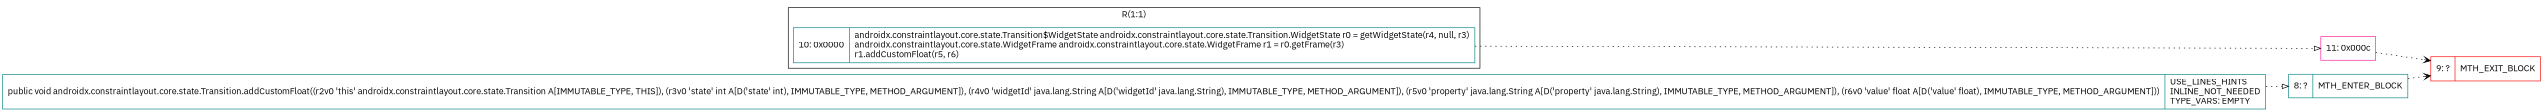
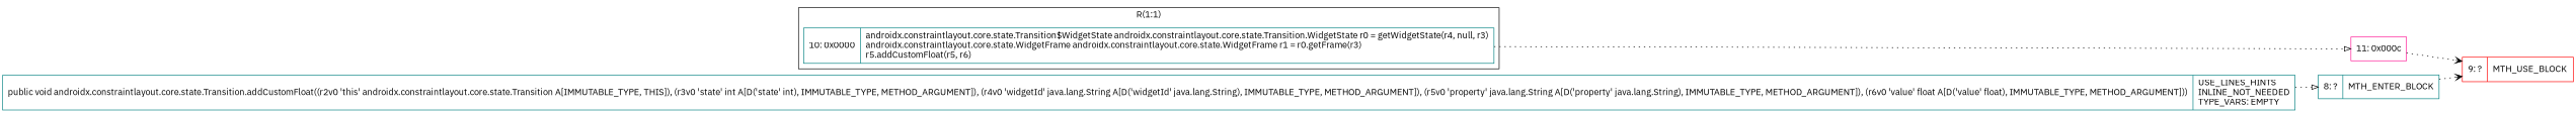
  digraph {
    fontname="IBM Plex Sans"
    rankdir=LR
    node [color=teal fontname="IBM Plex Sans" shape=record]
    edge [arrowhead=onormal fontname="IBM Plex Sans" style=dotted]
-   n1 [label="{10\:\ 0x0000|androidx.constraintlayout.core.state.Transition$WidgetState androidx.constraintlayout.core.state.Transition.WidgetState r0 = getWidgetState(r4, null, r3)\landroidx.constraintlayout.core.state.WidgetFrame androidx.constraintlayout.core.state.WidgetFrame r1 = r0.getFrame(r3)\lr1.addCustomFloat(r5, r6)\l}"]
+   n1 [label="{10\:\ 0x0000|androidx.constraintlayout.core.state.Transition$WidgetState androidx.constraintlayout.core.state.Transition.WidgetState r0 = getWidgetState(r4, null, r3)\landroidx.constraintlayout.core.state.WidgetFrame androidx.constraintlayout.core.state.WidgetFrame r1 = r0.getFrame(r3)\lr5.addCustomFloat(r5, r6)\l}"]
    n2 [color=deeppink label="{11\:\ 0x000c}"]
-   n3 [color=red label="{9\:\ ?|MTH_EXIT_BLOCK\l}"]
+   n3 [color=red label="{9\:\ ?|MTH_USE_BLOCK\l}"]
    n4 [label="{8\:\ ?|MTH_ENTER_BLOCK\l}"]
    n5 [label="{public void androidx.constraintlayout.core.state.Transition.addCustomFloat((r2v0 'this' androidx.constraintlayout.core.state.Transition A[IMMUTABLE_TYPE, THIS]), (r3v0 'state' int A[D('state' int), IMMUTABLE_TYPE, METHOD_ARGUMENT]), (r4v0 'widgetId' java.lang.String A[D('widgetId' java.lang.String), IMMUTABLE_TYPE, METHOD_ARGUMENT]), (r5v0 'property' java.lang.String A[D('property' java.lang.String), IMMUTABLE_TYPE, METHOD_ARGUMENT]), (r6v0 'value' float A[D('value' float), IMMUTABLE_TYPE, METHOD_ARGUMENT]))  | USE_LINES_HINTS\lINLINE_NOT_NEEDED\lTYPE_VARS: EMPTY\l}"]
    subgraph cluster_1 {
      label="R(1:1)"
      n1
    }
    n1 -> n2
    n2 -> n3 [arrowhead=vee]
    n4 -> n3 [arrowhead=vee]
    n5 -> n4
  }
